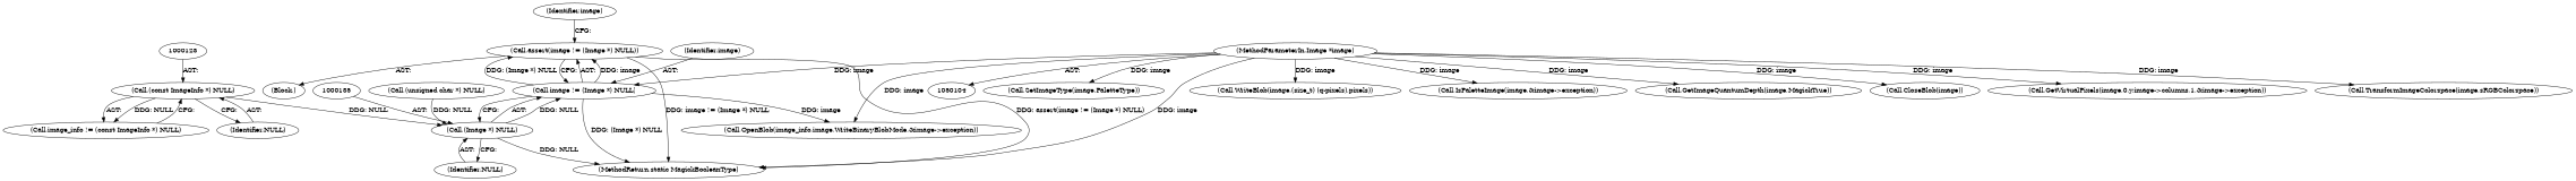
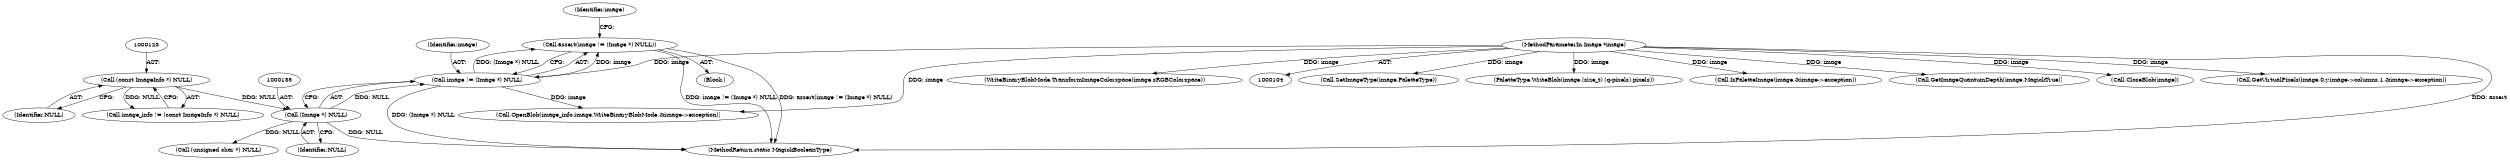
  digraph {
    n1 [label="(Call,assert(image != (Image *) NULL))"]
    n2 [label="(Call,image != (Image *) NULL)"]
    n3 [label="(MethodReturn,static MagickBooleanType)"]
    n4 [label="(Block,)"]
    n5 [label="(Call,(Image *) NULL)"]
    n6 [label="(Call,OpenBlob(image_info,image,WriteBinaryBlobMode,&image->exception))"]
    n7 [label="(Call,(unsigned char *) NULL)"]
    n8 [label="(Identifier,NULL)"]
    n9 [label="(MethodParameterIn,Image *image)"]
    n10 [label="(Call,SetImageType(image,PaletteType))"]
-   n11 [label="(Call,WriteBlob(image,(size_t) (q-pixels),pixels))"]
+   n11 [label="(PaletteType,WriteBlob(image,(size_t) (q-pixels),pixels))"]
    n12 [label="(Call,IsPaletteImage(image,&image->exception))"]
    n13 [label="(Call,GetImageQuantumDepth(image,MagickTrue))"]
    n14 [label="(Call,CloseBlob(image))"]
    n15 [label="(Call,GetVirtualPixels(image,0,y,image->columns,1,&image->exception))"]
-   n16 [label="(Call,TransformImageColorspace(image,sRGBColorspace))"]
-   1000104 [label=1050104]
+   n16 [label="(WriteBinaryBlobMode,TransformImageColorspace(image,sRGBColorspace))"]
+   1000104
    n18 [label="(Call,(const ImageInfo *) NULL)"]
    n19 [label="(Call,image_info != (const ImageInfo *) NULL)"]
    n20 [label="(Identifier,NULL)"]
    n21 [label="(Identifier,image)"]
    n22 [label="(Identifier,image)"]
    1000135
    1000123
    n1 -> n2 [label="CFG: "]
    n1 -> n3 [label="DDG: image != (Image *) NULL"]
    n1 -> n3 [label="DDG: assert(image != (Image *) NULL)"]
    n1 -> n4 [label="AST: "]
    n2 -> n1 [label="AST: "]
    n2 -> n1 [label="DDG: image"]
    n2 -> n1 [label="DDG: (Image *) NULL"]
    n2 -> n3 [label="DDG: (Image *) NULL"]
    n2 -> n5 [label="CFG: "]
    n2 -> n6 [label="DDG: image"]
    n5 -> n2 [label="AST: "]
    n5 -> n2 [label="DDG: NULL"]
    n5 -> n3 [label="DDG: NULL"]
-   n7 -> n5 [label="DDG: NULL"]
+   n5 -> n7 [label="DDG: NULL"]
    n5 -> n8 [label="CFG: "]
    n8 -> n5 [label="AST: "]
    n9 -> n2 [label="DDG: image"]
-   n9 -> n3 [label="DDG: image"]
+   n9 -> n3 [label="DDG: assert"]
    n9 -> n6 [label="DDG: image"]
    n9 -> n10 [label="DDG: image"]
    n9 -> n11 [label="DDG: image"]
    n9 -> n12 [label="DDG: image"]
    n9 -> n13 [label="DDG: image"]
    n9 -> n14 [label="DDG: image"]
    n9 -> n15 [label="DDG: image"]
    n9 -> n16 [label="DDG: image"]
    n9 -> 1000104 [label="AST: "]
    n18 -> n5 [label="DDG: NULL"]
    n18 -> n19 [label="AST: "]
    n18 -> n19 [label="DDG: NULL"]
    n18 -> n20 [label="CFG: "]
    n19 -> n18 [label="CFG: "]
    n20 -> n18 [label="AST: "]
    n21 -> n1 [label="CFG: "]
    n22 -> n2 [label="AST: "]
    1000135 -> n5 [label="AST: "]
    1000123 -> n18 [label="AST: "]
  }
